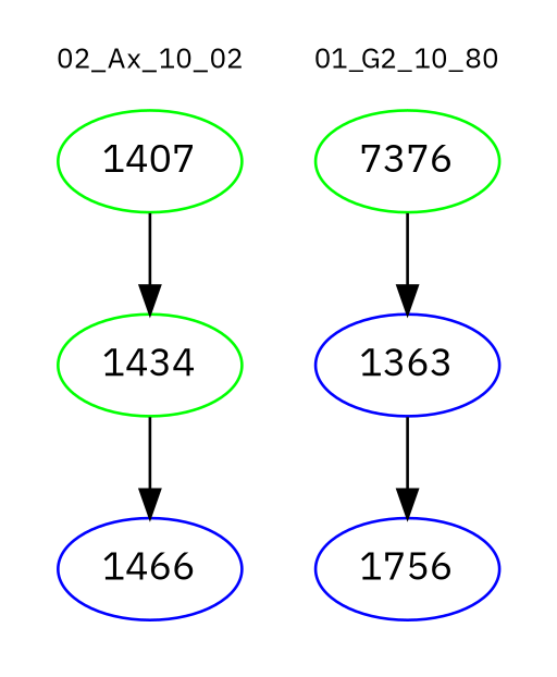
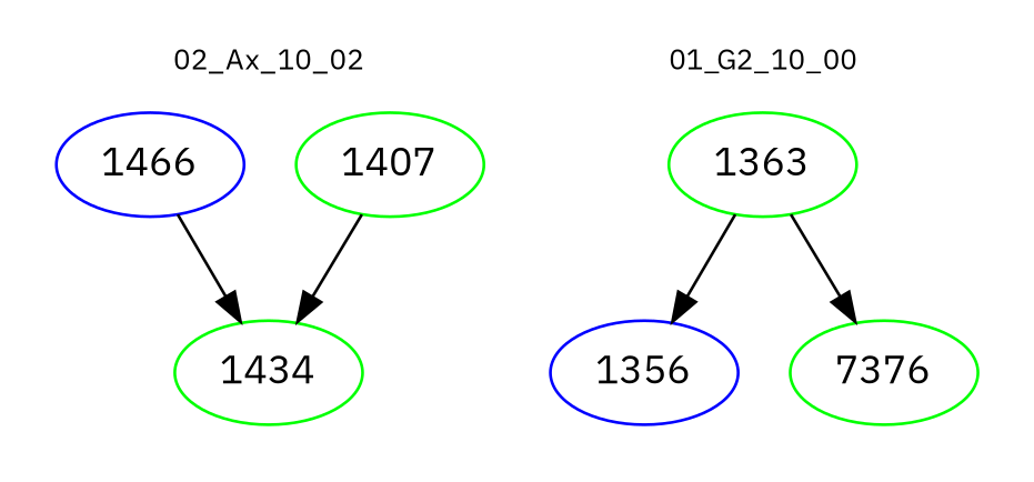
  digraph {
    fontname="IBM Plex Sans"
    node [color=green fontname="IBM Plex Sans"]
    edge [color=black fontname="IBM Plex Sans"]
    n1 [label=1434]
    n2 [label=1407]
    n3 [color=blue label=1466]
-   n4 [color=blue label=1363]
-   n5 [color=blue label=1756]
+   n4 [label=1363]
+   n5 [color=blue label=1356]
    n6 [label=7376]
    subgraph cluster_1 {
      color=white
      fontsize=10
      label="02_Ax_10_02"
      n1
      n2
      n3
    }
    subgraph cluster_2 {
      color=white
      fontsize=10
-     label="01_G2_10_80"
+     label="01_G2_10_00"
      n4
      n5
      n6
    }
-   n1 -> n3
+   n3 -> n1
    n2 -> n1
    n4 -> n5
-   n6 -> n4
+   n4 -> n6
  }
